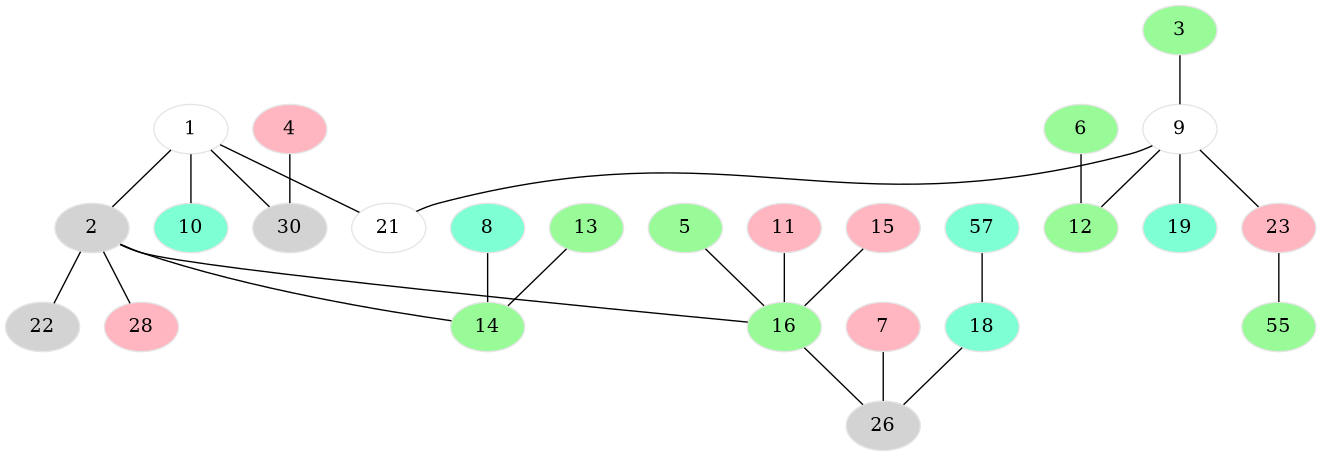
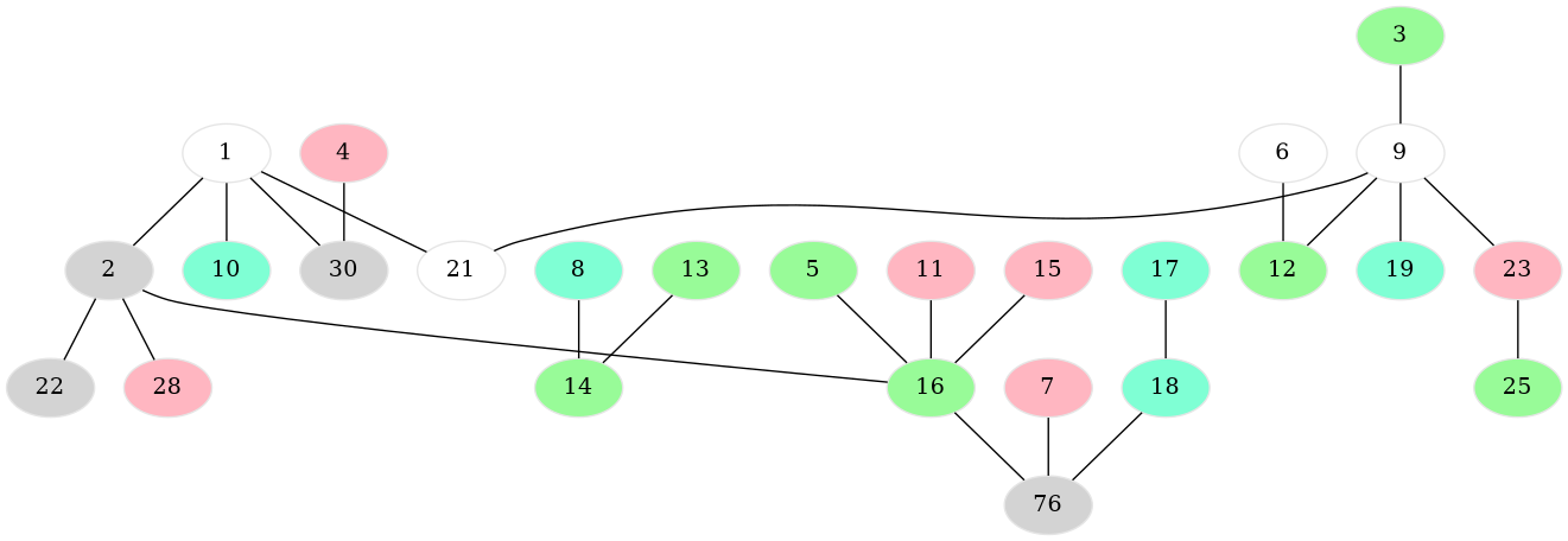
  graph {
    node [color=gray90 fillcolor=palegreen style=filled]
    edge [weight=1.0]
    1 [fillcolor=white]
    2 [fillcolor=lightgrey]
    10 [fillcolor=aquamarine]
    n4 [fillcolor=lightgrey label=30]
    21 [fillcolor=white]
    14
    16
    22 [fillcolor=lightgrey]
    28 [fillcolor=lightpink]
-   26 [fillcolor=lightgrey]
+   26 [fillcolor=lightgrey label=76]
    9 [fillcolor=white]
    3
    12
    19 [fillcolor=aquamarine]
    23 [fillcolor=lightpink]
    4 [fillcolor=lightpink]
    5
-   6
+   6 [fillcolor=white]
    7 [fillcolor=lightpink]
    8 [fillcolor=aquamarine]
-   25 [label=55]
+   25
    11 [fillcolor=lightpink]
    13
    15 [fillcolor=lightpink]
-   17 [fillcolor=aquamarine label=57]
+   17 [fillcolor=aquamarine]
    18 [fillcolor=aquamarine]
    1 -- 2
    1 -- 10
    1 -- n4
    1 -- 21
-   2 -- 14
    2 -- 16
    2 -- 22
    2 -- 28
    16 -- 26
    9 -- 21
    9 -- 12
    9 -- 19
    9 -- 23
    3 -- 9
    23 -- 25
    4 -- n4
    5 -- 16
    6 -- 12
    7 -- 26
    8 -- 14
    11 -- 16
    13 -- 14
    15 -- 16
    17 -- 18
    18 -- 26
  }
